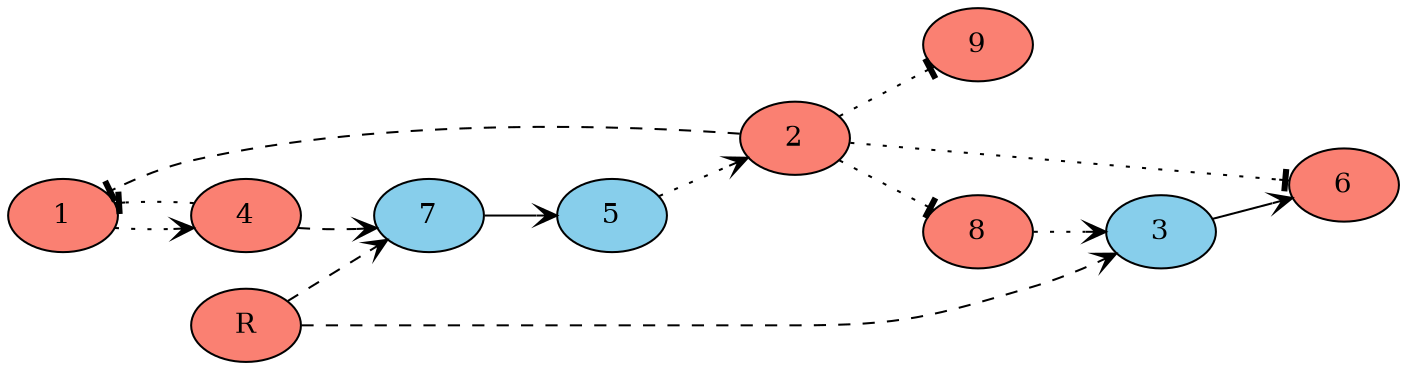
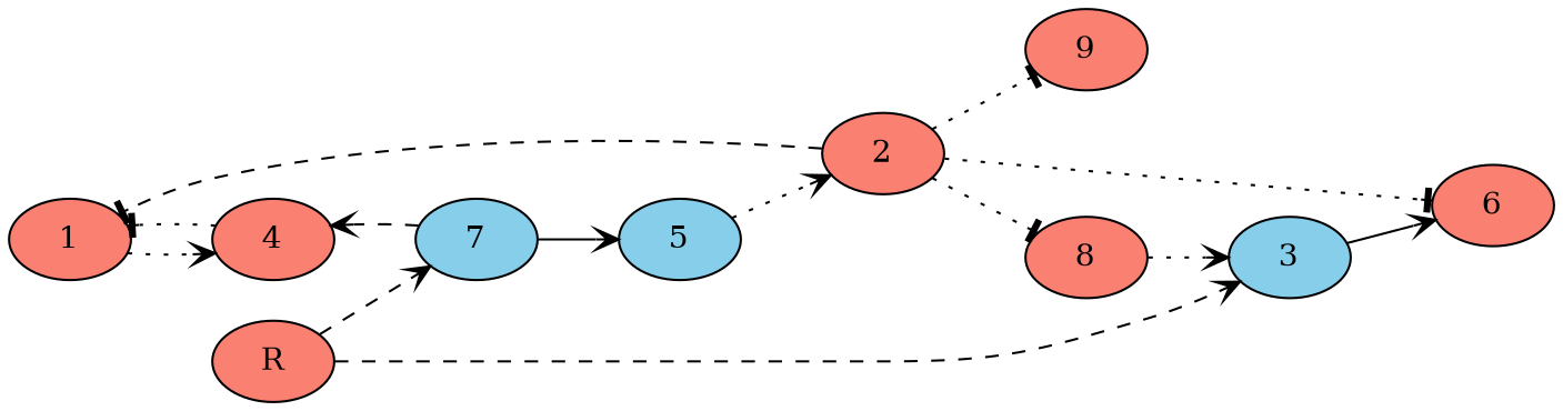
  digraph {
    rankdir=LR
    node [fillcolor=salmon style=filled]
    edge [arrowhead=vee style=dotted]
    1
    4
    2
    6
    8
    9
    3 [fillcolor=skyblue]
    5 [fillcolor=skyblue]
    7 [fillcolor=skyblue]
    R
    1 -> 4
    4 -> 1 [arrowhead=tee]
    2 -> 1 [arrowhead=tee style=dashed]
    2 -> 6 [arrowhead=tee]
    2 -> 8 [arrowhead=tee]
    2 -> 9 [arrowhead=tee]
    8 -> 3
    3 -> 6 [style=solid]
    5 -> 2
-   4 -> 7 [style=dashed]
+   7 -> 4 [style=dashed]
    7 -> 5 [style=solid]
    R -> 3 [style=dashed]
    R -> 7 [style=dashed]
  }
